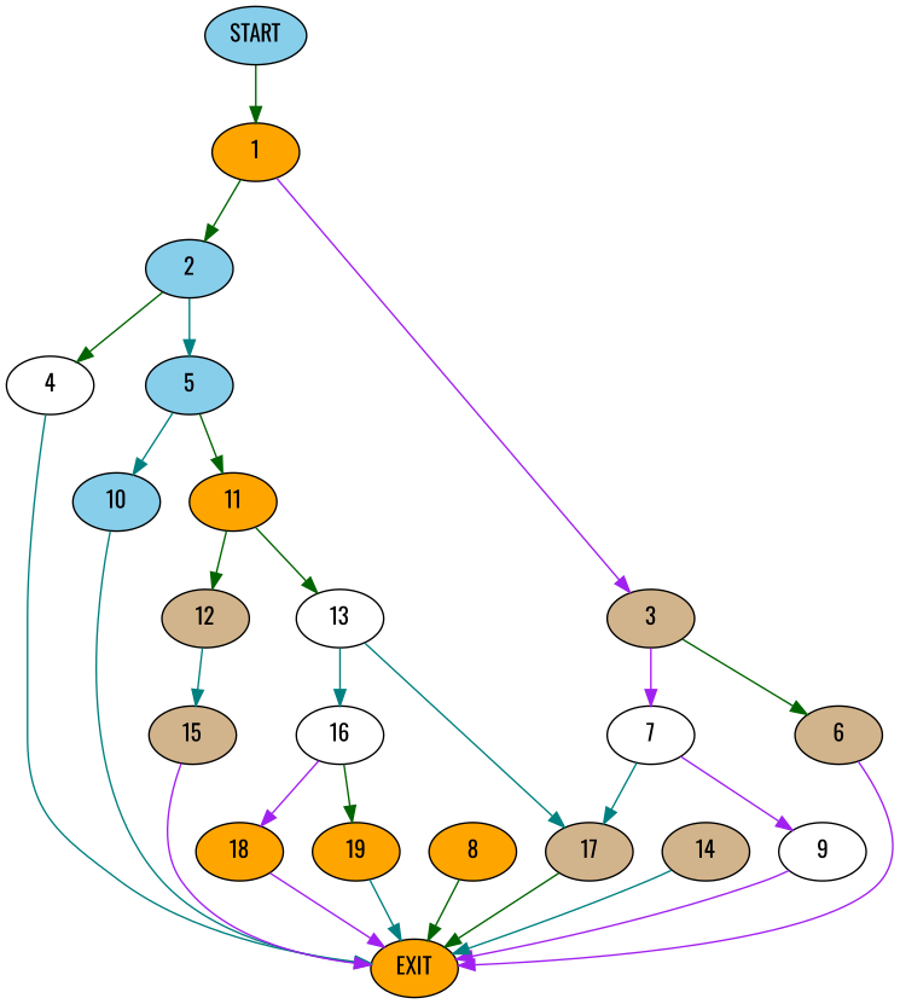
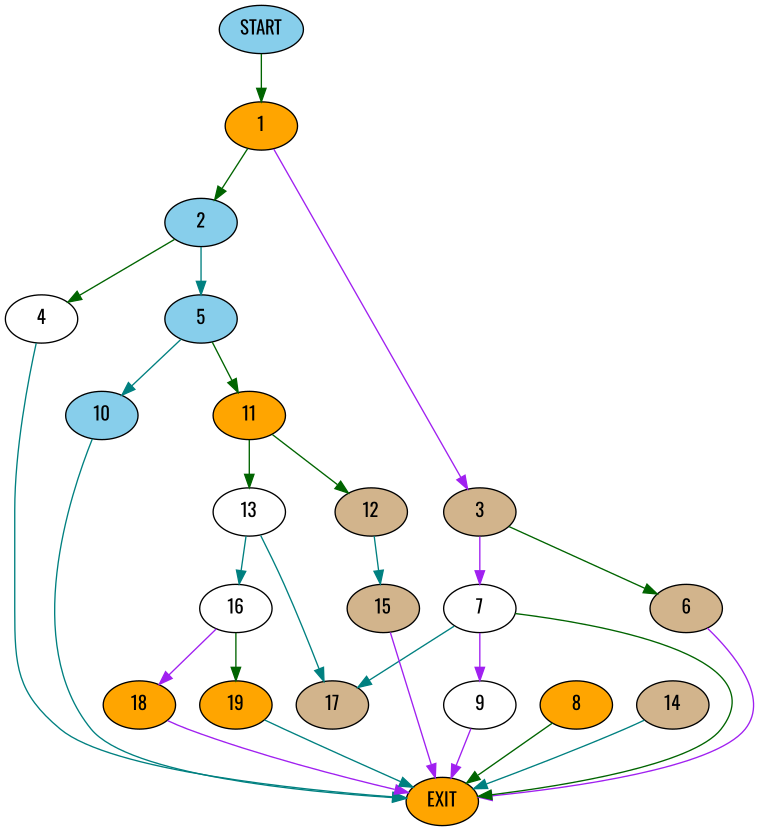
  digraph {
    fontname=Oswald
    node [fillcolor=orange fontname=Oswald style=filled]
    edge [color=darkgreen fontname=Oswald]
    n1 [fillcolor=skyblue label=START]
    1
    2 [fillcolor=skyblue]
    3 [fillcolor=tan]
    n5 [label=EXIT]
    4 [fillcolor=white]
    5 [fillcolor=skyblue]
    6 [fillcolor=tan]
    7 [fillcolor=white]
    10 [fillcolor=skyblue]
    11
    9 [fillcolor=white]
    17 [fillcolor=tan]
    12 [fillcolor=tan]
    13 [fillcolor=white]
    8
    15 [fillcolor=tan]
    16 [fillcolor=white]
    14 [fillcolor=tan]
    18
    19
    n1 -> 1
    1 -> 2
    1 -> 3 [color=purple]
    2 -> 4
    2 -> 5 [color=teal]
    3 -> 6
    3 -> 7 [color=purple]
    4 -> n5 [color=teal]
    5 -> 10 [color=teal]
    5 -> 11
    6 -> n5 [color=purple]
    7 -> 9 [color=purple]
    7 -> 17 [color=teal]
    10 -> n5 [color=teal]
    11 -> 12
    11 -> 13
    9 -> n5 [color=purple]
-   17 -> n5
+   7 -> n5
    12 -> 15 [color=teal]
    13 -> 17 [color=teal]
    13 -> 16 [color=teal]
    8 -> n5
    15 -> n5 [color=purple]
    16 -> 18 [color=purple]
    16 -> 19
    14 -> n5 [color=teal]
    18 -> n5 [color=purple]
    19 -> n5 [color=teal]
  }
